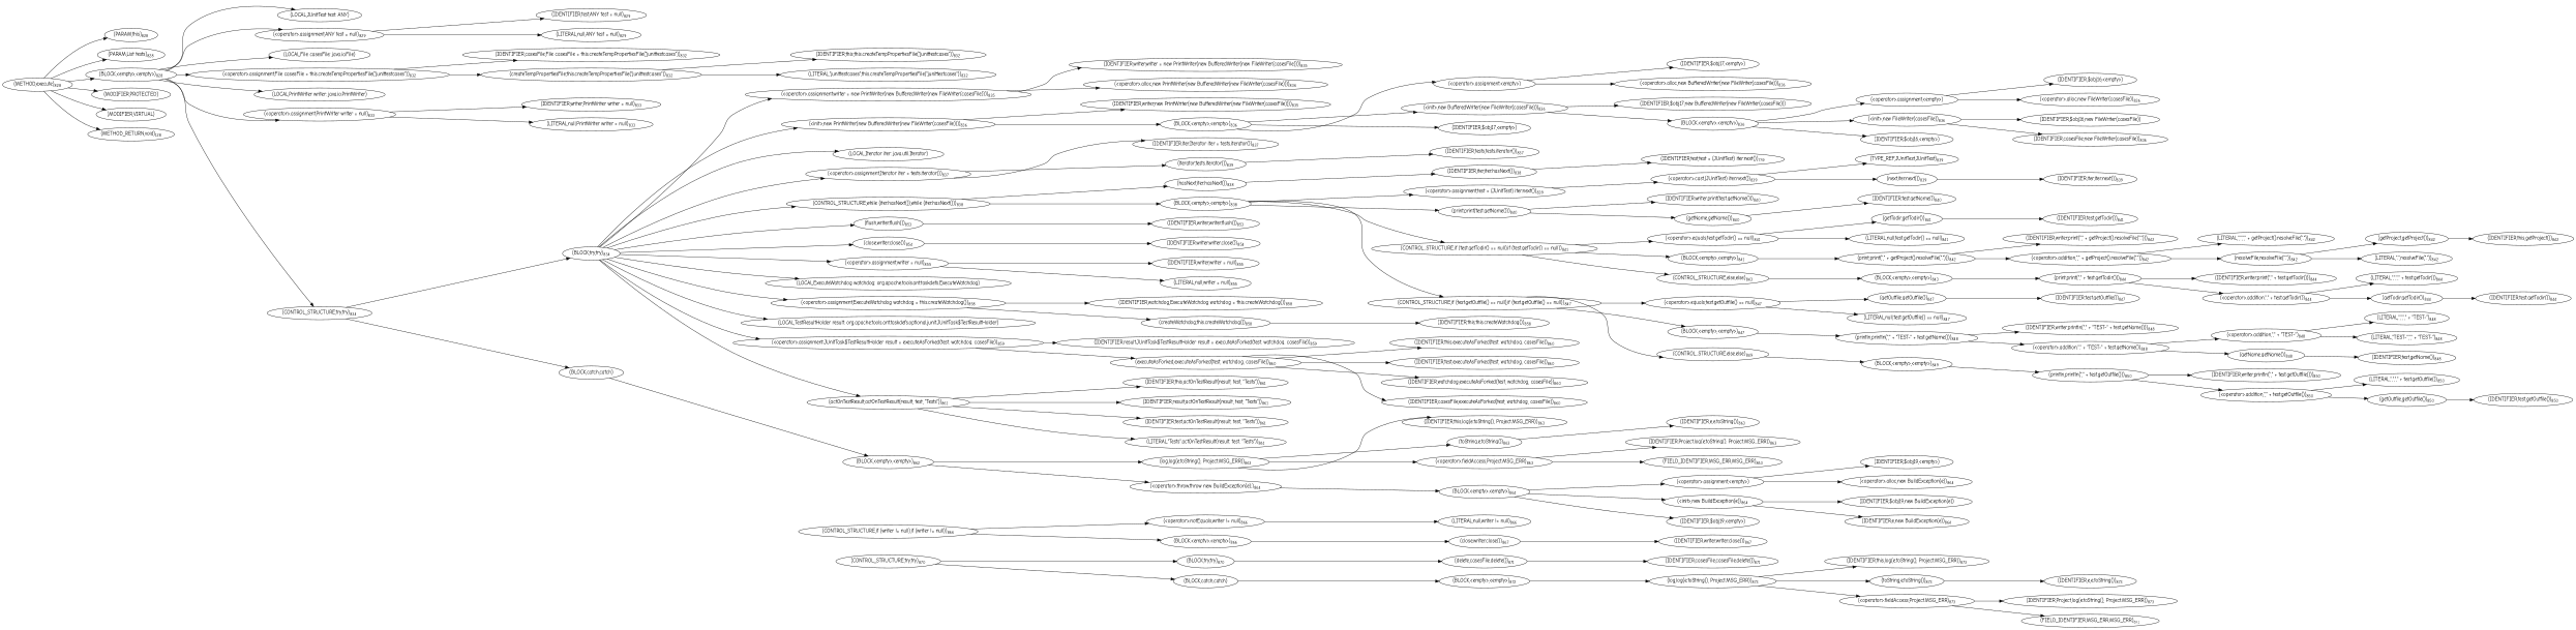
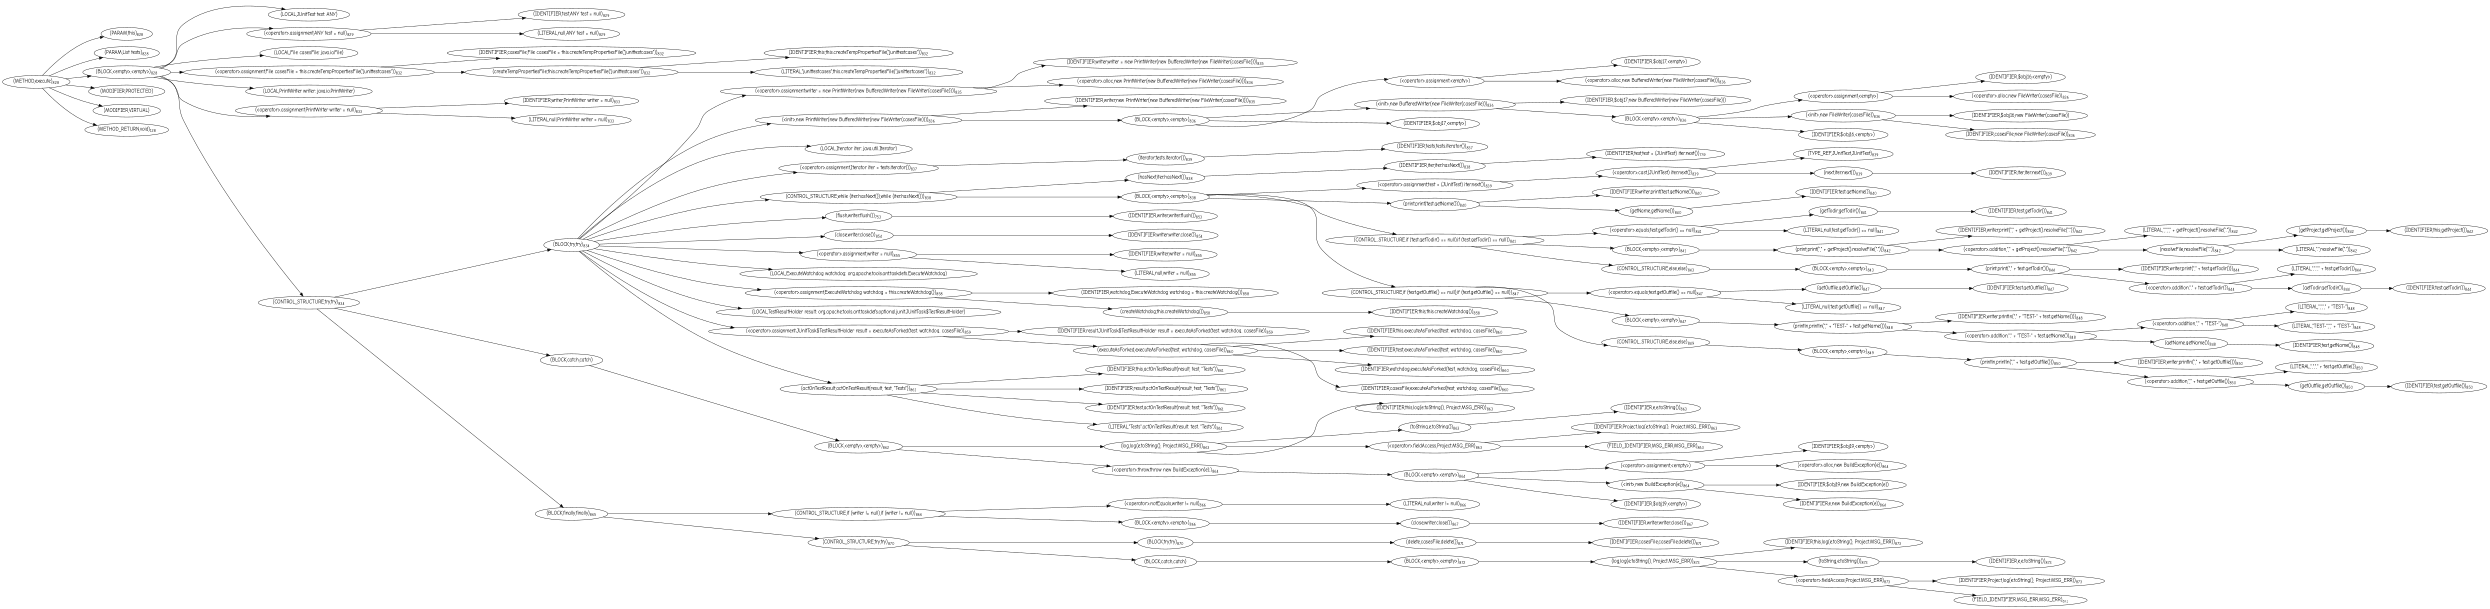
  digraph {
    fontname="Comic Neue"
    rankdir=LR
    node [fontname="Comic Neue"]
    edge [fontname="Comic Neue"]
    n1 [label=<(METHOD,execute)<SUB>828</SUB>>]
    n2 [label=<(PARAM,this)<SUB>828</SUB>>]
    n3 [label=<(PARAM,List tests)<SUB>828</SUB>>]
    n4 [label=<(BLOCK,&lt;empty&gt;,&lt;empty&gt;)<SUB>828</SUB>>]
    n5 [label=<(MODIFIER,PROTECTED)>]
    n6 [label=<(MODIFIER,VIRTUAL)>]
    n7 [label=<(METHOD_RETURN,void)<SUB>128</SUB>>]
    n8 [label=<(LOCAL,JUnitTest test: ANY)>]
    n9 [label=<(&lt;operator&gt;.assignment,ANY test = null)<SUB>829</SUB>>]
    n10 [label=<(LOCAL,File casesFile: java.io.File)>]
    n11 [label=<(&lt;operator&gt;.assignment,File casesFile = this.createTempPropertiesFile(&quot;junittestcases&quot;))<SUB>832</SUB>>]
    n12 [label=<(LOCAL,PrintWriter writer: java.io.PrintWriter)>]
    n13 [label=<(&lt;operator&gt;.assignment,PrintWriter writer = null)<SUB>833</SUB>>]
    n14 [label=<(CONTROL_STRUCTURE,try,try)<SUB>834</SUB>>]
    n15 [label=<(IDENTIFIER,test,ANY test = null)<SUB>829</SUB>>]
    n16 [label=<(LITERAL,null,ANY test = null)<SUB>829</SUB>>]
    n17 [label=<(IDENTIFIER,casesFile,File casesFile = this.createTempPropertiesFile(&quot;junittestcases&quot;))<SUB>832</SUB>>]
    n18 [label=<(createTempPropertiesFile,this.createTempPropertiesFile(&quot;junittestcases&quot;))<SUB>832</SUB>>]
    n19 [label=<(IDENTIFIER,writer,PrintWriter writer = null)<SUB>833</SUB>>]
    n20 [label=<(LITERAL,null,PrintWriter writer = null)<SUB>833</SUB>>]
    n21 [label=<(BLOCK,try,try)<SUB>834</SUB>>]
    n22 [label=<(BLOCK,catch,catch)>]
+   n23 [label=<(BLOCK,finally,finally)<SUB>865</SUB>>]
    n24 [label=<(IDENTIFIER,this,this.createTempPropertiesFile(&quot;junittestcases&quot;))<SUB>832</SUB>>]
    n25 [label=<(LITERAL,&quot;junittestcases&quot;,this.createTempPropertiesFile(&quot;junittestcases&quot;))<SUB>832</SUB>>]
    n26 [label=<(&lt;operator&gt;.assignment,writer = new PrintWriter(new BufferedWriter(new FileWriter(casesFile))))<SUB>835</SUB>>]
    n27 [label=<(&lt;init&gt;,new PrintWriter(new BufferedWriter(new FileWriter(casesFile))))<SUB>836</SUB>>]
    n28 [label=<(LOCAL,Iterator iter: java.util.Iterator)>]
    n29 [label=<(&lt;operator&gt;.assignment,Iterator iter = tests.iterator())<SUB>837</SUB>>]
    n30 [label=<(CONTROL_STRUCTURE,while (iter.hasNext()),while (iter.hasNext()))<SUB>838</SUB>>]
-   n31 [label=<(flush,writer.flush())<SUB>853</SUB>>]
+   n31 [label=<(flush,writer.flush())<SUB>753</SUB>>]
    n32 [label=<(close,writer.close())<SUB>854</SUB>>]
    n33 [label=<(&lt;operator&gt;.assignment,writer = null)<SUB>855</SUB>>]
    n34 [label=<(LOCAL,ExecuteWatchdog watchdog: org.apache.tools.ant.taskdefs.ExecuteWatchdog)>]
    n35 [label=<(&lt;operator&gt;.assignment,ExecuteWatchdog watchdog = this.createWatchdog())<SUB>858</SUB>>]
    n36 [label=<(LOCAL,TestResultHolder result: org.apache.tools.ant.taskdefs.optional.junit.JUnitTask$TestResultHolder)>]
    n37 [label=<(&lt;operator&gt;.assignment,JUnitTask$TestResultHolder result = executeAsForked(test, watchdog, casesFile))<SUB>859</SUB>>]
    n38 [label=<(actOnTestResult,actOnTestResult(result, test, &quot;Tests&quot;))<SUB>861</SUB>>]
    n39 [label=<(BLOCK,&lt;empty&gt;,&lt;empty&gt;)<SUB>862</SUB>>]
    n40 [label=<(CONTROL_STRUCTURE,if (writer != null),if (writer != null))<SUB>866</SUB>>]
    n41 [label=<(CONTROL_STRUCTURE,try,try)<SUB>870</SUB>>]
    n42 [label=<(IDENTIFIER,writer,writer = new PrintWriter(new BufferedWriter(new FileWriter(casesFile))))<SUB>835</SUB>>]
    n43 [label=<(&lt;operator&gt;.alloc,new PrintWriter(new BufferedWriter(new FileWriter(casesFile))))<SUB>836</SUB>>]
    n44 [label=<(IDENTIFIER,writer,new PrintWriter(new BufferedWriter(new FileWriter(casesFile))))<SUB>835</SUB>>]
    n45 [label=<(BLOCK,&lt;empty&gt;,&lt;empty&gt;)<SUB>836</SUB>>]
-   n46 [label=<(IDENTIFIER,iter,Iterator iter = tests.iterator())<SUB>837</SUB>>]
    n47 [label=<(iterator,tests.iterator())<SUB>839</SUB>>]
    n48 [label=<(hasNext,iter.hasNext())<SUB>838</SUB>>]
    n49 [label=<(BLOCK,&lt;empty&gt;,&lt;empty&gt;)<SUB>838</SUB>>]
    n50 [label=<(IDENTIFIER,writer,writer.flush())<SUB>853</SUB>>]
    n51 [label=<(IDENTIFIER,writer,writer.close())<SUB>854</SUB>>]
    n52 [label=<(IDENTIFIER,writer,writer = null)<SUB>855</SUB>>]
    n53 [label=<(LITERAL,null,writer = null)<SUB>855</SUB>>]
    n54 [label=<(IDENTIFIER,watchdog,ExecuteWatchdog watchdog = this.createWatchdog())<SUB>858</SUB>>]
    n55 [label=<(createWatchdog,this.createWatchdog())<SUB>858</SUB>>]
    n56 [label=<(IDENTIFIER,result,JUnitTask$TestResultHolder result = executeAsForked(test, watchdog, casesFile))<SUB>859</SUB>>]
    n57 [label=<(executeAsForked,executeAsForked(test, watchdog, casesFile))<SUB>860</SUB>>]
    n58 [label=<(IDENTIFIER,this,actOnTestResult(result, test, &quot;Tests&quot;))<SUB>861</SUB>>]
    n59 [label=<(IDENTIFIER,result,actOnTestResult(result, test, &quot;Tests&quot;))<SUB>861</SUB>>]
    n60 [label=<(IDENTIFIER,test,actOnTestResult(result, test, &quot;Tests&quot;))<SUB>861</SUB>>]
    n61 [label=<(LITERAL,&quot;Tests&quot;,actOnTestResult(result, test, &quot;Tests&quot;))<SUB>861</SUB>>]
    n62 [label=<(&lt;operator&gt;.assignment,&lt;empty&gt;)>]
    n63 [label=<(&lt;init&gt;,new BufferedWriter(new FileWriter(casesFile)))<SUB>836</SUB>>]
    n64 [label=<(IDENTIFIER,$obj17,&lt;empty&gt;)>]
    n65 [label=<(IDENTIFIER,$obj17,&lt;empty&gt;)>]
    n66 [label=<(&lt;operator&gt;.alloc,new BufferedWriter(new FileWriter(casesFile)))<SUB>836</SUB>>]
    n67 [label=<(IDENTIFIER,$obj17,new BufferedWriter(new FileWriter(casesFile)))>]
    n68 [label=<(BLOCK,&lt;empty&gt;,&lt;empty&gt;)<SUB>836</SUB>>]
    n69 [label=<(&lt;operator&gt;.assignment,&lt;empty&gt;)>]
    n70 [label=<(&lt;init&gt;,new FileWriter(casesFile))<SUB>836</SUB>>]
    n71 [label=<(IDENTIFIER,$obj16,&lt;empty&gt;)>]
    n72 [label=<(IDENTIFIER,$obj16,&lt;empty&gt;)>]
    n73 [label=<(&lt;operator&gt;.alloc,new FileWriter(casesFile))<SUB>836</SUB>>]
    n74 [label=<(IDENTIFIER,$obj16,new FileWriter(casesFile))>]
    n75 [label=<(IDENTIFIER,casesFile,new FileWriter(casesFile))<SUB>836</SUB>>]
    n76 [label=<(IDENTIFIER,tests,tests.iterator())<SUB>837</SUB>>]
    n77 [label=<(IDENTIFIER,iter,iter.hasNext())<SUB>838</SUB>>]
    n78 [label=<(&lt;operator&gt;.assignment,test = (JUnitTest) iter.next())<SUB>839</SUB>>]
    n79 [label=<(print,print(test.getName()))<SUB>840</SUB>>]
    n80 [label=<(CONTROL_STRUCTURE,if (test.getTodir() == null),if (test.getTodir() == null))<SUB>841</SUB>>]
    n81 [label=<(CONTROL_STRUCTURE,if (test.getOutfile() == null),if (test.getOutfile() == null))<SUB>847</SUB>>]
    n82 [label=<(IDENTIFIER,test,test = (JUnitTest) iter.next())<SUB>739</SUB>>]
    n83 [label=<(&lt;operator&gt;.cast,(JUnitTest) iter.next())<SUB>839</SUB>>]
    n84 [label=<(IDENTIFIER,writer,print(test.getName()))<SUB>840</SUB>>]
    n85 [label=<(getName,getName())<SUB>840</SUB>>]
    n86 [label=<(&lt;operator&gt;.equals,test.getTodir() == null)<SUB>841</SUB>>]
    n87 [label=<(BLOCK,&lt;empty&gt;,&lt;empty&gt;)<SUB>841</SUB>>]
    n88 [label=<(CONTROL_STRUCTURE,else,else)<SUB>843</SUB>>]
    n89 [label=<(&lt;operator&gt;.equals,test.getOutfile() == null)<SUB>847</SUB>>]
    n90 [label=<(BLOCK,&lt;empty&gt;,&lt;empty&gt;)<SUB>847</SUB>>]
    n91 [label=<(CONTROL_STRUCTURE,else,else)<SUB>849</SUB>>]
    n92 [label=<(TYPE_REF,JUnitTest,JUnitTest)<SUB>839</SUB>>]
    n93 [label=<(next,iter.next())<SUB>839</SUB>>]
    n94 [label=<(IDENTIFIER,iter,iter.next())<SUB>839</SUB>>]
    n95 [label=<(IDENTIFIER,test,getName())<SUB>840</SUB>>]
    n96 [label=<(getTodir,getTodir())<SUB>841</SUB>>]
    n97 [label=<(LITERAL,null,test.getTodir() == null)<SUB>841</SUB>>]
    n98 [label=<(print,print(&quot;,&quot; + getProject().resolveFile(&quot;.&quot;)))<SUB>842</SUB>>]
    n99 [label=<(BLOCK,&lt;empty&gt;,&lt;empty&gt;)<SUB>843</SUB>>]
    n100 [label=<(IDENTIFIER,test,getTodir())<SUB>841</SUB>>]
    n101 [label=<(IDENTIFIER,writer,print(&quot;,&quot; + getProject().resolveFile(&quot;.&quot;)))<SUB>842</SUB>>]
    n102 [label=<(&lt;operator&gt;.addition,&quot;,&quot; + getProject().resolveFile(&quot;.&quot;))<SUB>842</SUB>>]
    n103 [label=<(LITERAL,&quot;,&quot;,&quot;,&quot; + getProject().resolveFile(&quot;.&quot;))<SUB>842</SUB>>]
    n104 [label=<(resolveFile,resolveFile(&quot;.&quot;))<SUB>842</SUB>>]
    n105 [label=<(getProject,getProject())<SUB>842</SUB>>]
    n106 [label=<(LITERAL,&quot;.&quot;,resolveFile(&quot;.&quot;))<SUB>842</SUB>>]
    n107 [label=<(IDENTIFIER,this,getProject())<SUB>842</SUB>>]
    n108 [label=<(print,print(&quot;,&quot; + test.getTodir()))<SUB>844</SUB>>]
    n109 [label=<(IDENTIFIER,writer,print(&quot;,&quot; + test.getTodir()))<SUB>844</SUB>>]
    n110 [label=<(&lt;operator&gt;.addition,&quot;,&quot; + test.getTodir())<SUB>844</SUB>>]
    n111 [label=<(LITERAL,&quot;,&quot;,&quot;,&quot; + test.getTodir())<SUB>844</SUB>>]
    n112 [label=<(getTodir,getTodir())<SUB>844</SUB>>]
    n113 [label=<(IDENTIFIER,test,getTodir())<SUB>844</SUB>>]
    n114 [label=<(getOutfile,getOutfile())<SUB>847</SUB>>]
    n115 [label=<(LITERAL,null,test.getOutfile() == null)<SUB>847</SUB>>]
    n116 [label=<(println,println(&quot;,&quot; + &quot;TEST-&quot; + test.getName()))<SUB>848</SUB>>]
    n117 [label=<(BLOCK,&lt;empty&gt;,&lt;empty&gt;)<SUB>849</SUB>>]
    n118 [label=<(IDENTIFIER,test,getOutfile())<SUB>847</SUB>>]
    n119 [label=<(IDENTIFIER,writer,println(&quot;,&quot; + &quot;TEST-&quot; + test.getName()))<SUB>848</SUB>>]
    n120 [label=<(&lt;operator&gt;.addition,&quot;,&quot; + &quot;TEST-&quot; + test.getName())<SUB>848</SUB>>]
    n121 [label=<(&lt;operator&gt;.addition,&quot;,&quot; + &quot;TEST-&quot;)<SUB>848</SUB>>]
    n122 [label=<(getName,getName())<SUB>848</SUB>>]
    n123 [label=<(LITERAL,&quot;,&quot;,&quot;,&quot; + &quot;TEST-&quot;)<SUB>848</SUB>>]
    n124 [label=<(LITERAL,&quot;TEST-&quot;,&quot;,&quot; + &quot;TEST-&quot;)<SUB>848</SUB>>]
    n125 [label=<(IDENTIFIER,test,getName())<SUB>848</SUB>>]
    n126 [label=<(println,println(&quot;,&quot; + test.getOutfile()))<SUB>850</SUB>>]
    n127 [label=<(IDENTIFIER,writer,println(&quot;,&quot; + test.getOutfile()))<SUB>850</SUB>>]
    n128 [label=<(&lt;operator&gt;.addition,&quot;,&quot; + test.getOutfile())<SUB>850</SUB>>]
    n129 [label=<(LITERAL,&quot;,&quot;,&quot;,&quot; + test.getOutfile())<SUB>850</SUB>>]
    n130 [label=<(getOutfile,getOutfile())<SUB>850</SUB>>]
    n131 [label=<(IDENTIFIER,test,getOutfile())<SUB>850</SUB>>]
    n132 [label=<(IDENTIFIER,this,this.createWatchdog())<SUB>858</SUB>>]
    n133 [label=<(IDENTIFIER,this,executeAsForked(test, watchdog, casesFile))<SUB>860</SUB>>]
    n134 [label=<(IDENTIFIER,test,executeAsForked(test, watchdog, casesFile))<SUB>860</SUB>>]
    n135 [label=<(IDENTIFIER,watchdog,executeAsForked(test, watchdog, casesFile))<SUB>860</SUB>>]
    n136 [label=<(IDENTIFIER,casesFile,executeAsForked(test, watchdog, casesFile))<SUB>860</SUB>>]
    n137 [label=<(log,log(e.toString(), Project.MSG_ERR))<SUB>863</SUB>>]
    n138 [label=<(&lt;operator&gt;.throw,throw new BuildException(e);)<SUB>864</SUB>>]
    n139 [label=<(IDENTIFIER,this,log(e.toString(), Project.MSG_ERR))<SUB>863</SUB>>]
    n140 [label=<(toString,e.toString())<SUB>863</SUB>>]
    n141 [label=<(&lt;operator&gt;.fieldAccess,Project.MSG_ERR)<SUB>863</SUB>>]
    n142 [label=<(BLOCK,&lt;empty&gt;,&lt;empty&gt;)<SUB>864</SUB>>]
    n143 [label=<(IDENTIFIER,e,e.toString())<SUB>863</SUB>>]
    n144 [label=<(IDENTIFIER,Project,log(e.toString(), Project.MSG_ERR))<SUB>863</SUB>>]
    n145 [label=<(FIELD_IDENTIFIER,MSG_ERR,MSG_ERR)<SUB>863</SUB>>]
    n146 [label=<(&lt;operator&gt;.assignment,&lt;empty&gt;)>]
    n147 [label=<(&lt;init&gt;,new BuildException(e))<SUB>864</SUB>>]
    n148 [label=<(IDENTIFIER,$obj19,&lt;empty&gt;)>]
    n149 [label=<(IDENTIFIER,$obj19,&lt;empty&gt;)>]
    n150 [label=<(&lt;operator&gt;.alloc,new BuildException(e))<SUB>864</SUB>>]
    n151 [label=<(IDENTIFIER,$obj19,new BuildException(e))>]
    n152 [label=<(IDENTIFIER,e,new BuildException(e))<SUB>864</SUB>>]
    n153 [label=<(&lt;operator&gt;.notEquals,writer != null)<SUB>866</SUB>>]
    n154 [label=<(BLOCK,&lt;empty&gt;,&lt;empty&gt;)<SUB>866</SUB>>]
    n155 [label=<(BLOCK,try,try)<SUB>870</SUB>>]
    n156 [label=<(BLOCK,catch,catch)>]
    n157 [label=<(LITERAL,null,writer != null)<SUB>866</SUB>>]
    n158 [label=<(close,writer.close())<SUB>867</SUB>>]
    n159 [label=<(IDENTIFIER,writer,writer.close())<SUB>867</SUB>>]
    n160 [label=<(delete,casesFile.delete())<SUB>871</SUB>>]
    n161 [label=<(BLOCK,&lt;empty&gt;,&lt;empty&gt;)<SUB>872</SUB>>]
    n162 [label=<(IDENTIFIER,casesFile,casesFile.delete())<SUB>871</SUB>>]
    n163 [label=<(log,log(e.toString(), Project.MSG_ERR))<SUB>873</SUB>>]
    n164 [label=<(IDENTIFIER,this,log(e.toString(), Project.MSG_ERR))<SUB>873</SUB>>]
    n165 [label=<(toString,e.toString())<SUB>873</SUB>>]
    n166 [label=<(&lt;operator&gt;.fieldAccess,Project.MSG_ERR)<SUB>873</SUB>>]
    n167 [label=<(IDENTIFIER,e,e.toString())<SUB>873</SUB>>]
    n168 [label=<(IDENTIFIER,Project,log(e.toString(), Project.MSG_ERR))<SUB>873</SUB>>]
    n169 [label=<(FIELD_IDENTIFIER,MSG_ERR,MSG_ERR)<SUB>873</SUB>>]
    n1 -> n2
    n1 -> n3
    n1 -> n4
    n1 -> n5
    n1 -> n6
    n1 -> n7
    n4 -> n8
    n4 -> n9
    n4 -> n10
    n4 -> n11
    n4 -> n12
    n4 -> n13
    n4 -> n14
    n9 -> n15
    n9 -> n16
    n11 -> n17
    n11 -> n18
    n13 -> n19
    n13 -> n20
    n14 -> n21
    n14 -> n22
+   n14 -> n23
    n18 -> n24
    n18 -> n25
    n21 -> n26
    n21 -> n27
    n21 -> n28
    n21 -> n29
    n21 -> n30
    n21 -> n31
    n21 -> n32
    n21 -> n33
    n21 -> n34
    n21 -> n35
    n21 -> n36
    n21 -> n37
    n21 -> n38
    n22 -> n39
+   n23 -> n40
+   n23 -> n41
    n26 -> n42
    n26 -> n43
    n27 -> n44
    n27 -> n45
-   n29 -> n46
    n29 -> n47
    n30 -> n48
    n30 -> n49
    n31 -> n50
    n32 -> n51
    n33 -> n52
    n33 -> n53
    n35 -> n54
    n35 -> n55
    n37 -> n56
    n37 -> n57
    n38 -> n58
    n38 -> n59
    n38 -> n60
    n38 -> n61
    n39 -> n137
    n39 -> n138
    n40 -> n153
    n40 -> n154
    n41 -> n155
    n41 -> n156
    n45 -> n62
    n45 -> n63
    n45 -> n64
    n47 -> n76
    n48 -> n77
    n49 -> n78
    n49 -> n79
    n49 -> n80
    n49 -> n81
    n55 -> n132
    n57 -> n133
    n57 -> n134
    n57 -> n135
    n57 -> n136
    n62 -> n65
    n62 -> n66
    n63 -> n67
    n63 -> n68
    n68 -> n69
    n68 -> n70
    n68 -> n71
    n69 -> n72
    n69 -> n73
    n70 -> n74
    n70 -> n75
    n77 -> n82
    n78 -> n83
    n79 -> n84
    n79 -> n85
    n80 -> n86
    n80 -> n87
    n80 -> n88
    n81 -> n89
    n81 -> n90
    n81 -> n91
    n83 -> n92
    n83 -> n93
    n85 -> n95
    n86 -> n96
    n86 -> n97
    n87 -> n98
    n88 -> n99
    n89 -> n114
    n89 -> n115
    n90 -> n116
    n91 -> n117
    n93 -> n94
    n96 -> n100
    n98 -> n101
    n98 -> n102
    n99 -> n108
    n102 -> n103
    n102 -> n104
    n104 -> n105
    n104 -> n106
    n105 -> n107
    n108 -> n109
    n108 -> n110
    n110 -> n111
    n110 -> n112
    n112 -> n113
    n114 -> n118
    n116 -> n119
    n116 -> n120
    n117 -> n126
    n120 -> n121
    n120 -> n122
    n121 -> n123
    n121 -> n124
    n122 -> n125
    n126 -> n127
    n126 -> n128
    n128 -> n129
    n128 -> n130
    n130 -> n131
    n137 -> n139
    n137 -> n140
    n137 -> n141
    n138 -> n142
    n140 -> n143
    n141 -> n144
    n141 -> n145
    n142 -> n146
    n142 -> n147
    n142 -> n148
    n146 -> n149
    n146 -> n150
    n147 -> n151
    n147 -> n152
    n153 -> n157
    n154 -> n158
    n155 -> n160
    n156 -> n161
    n158 -> n159
    n160 -> n162
    n161 -> n163
    n163 -> n164
    n163 -> n165
    n163 -> n166
    n165 -> n167
    n166 -> n168
    n166 -> n169
  }
